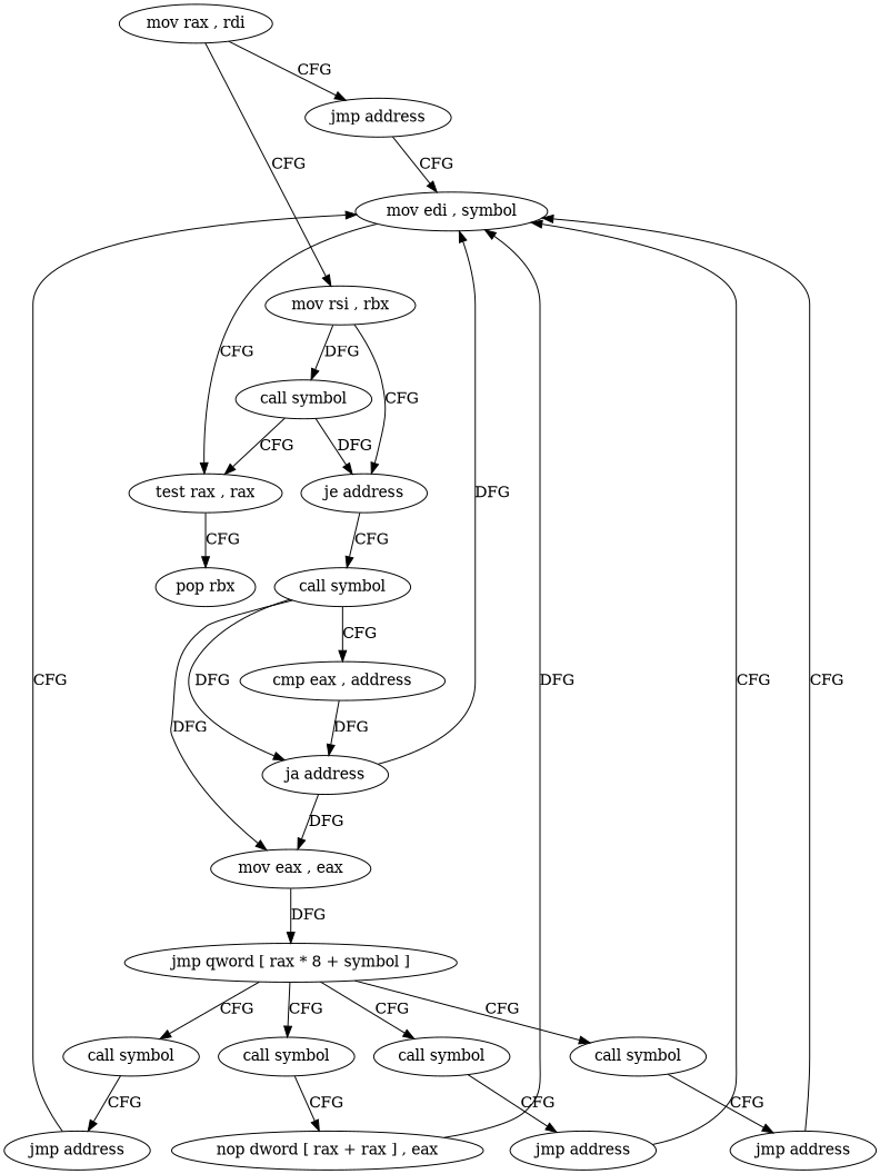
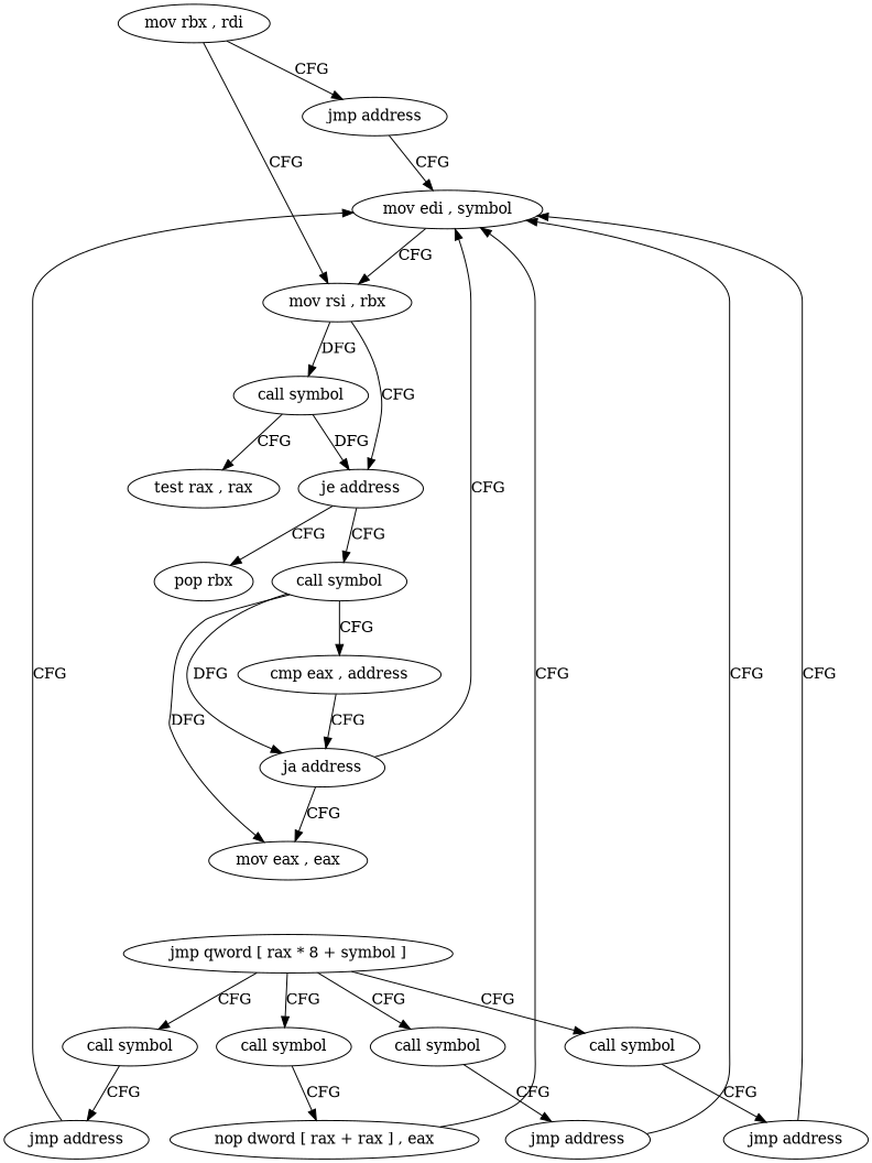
  digraph {
-   n1 [label="mov rax , rdi"]
+   n1 [label="mov rbx , rdi"]
    n2 [label="jmp address"]
    n3 [label="mov rsi , rbx"]
    n4 [label="mov edi , symbol"]
    n5 [label="call symbol"]
    n6 [label="je address"]
    n7 [label="test rax , rax"]
    n8 [label="pop rbx"]
    n9 [label="call symbol"]
    n10 [label="cmp eax , address"]
    n11 [label="ja address"]
    n12 [label="mov eax , eax"]
    n13 [label="jmp qword [ rax * 8 + symbol ]"]
    n14 [label="call symbol"]
    n15 [label="call symbol"]
    n16 [label="call symbol"]
    n17 [label="call symbol"]
    n18 [label="nop dword [ rax + rax ] , eax"]
    n19 [label="jmp address"]
    n20 [label="jmp address"]
    n21 [label="jmp address"]
    n1 -> n2 [label=CFG]
    n1 -> n3 [label=CFG]
    n2 -> n4 [label=CFG]
    n3 -> n5 [label=DFG]
    n3 -> n6 [label=CFG]
-   n4 -> n7 [label=CFG]
+   n4 -> n3 [label=CFG]
    n5 -> n6 [label=DFG]
    n5 -> n7 [label=CFG]
-   n7 -> n8 [label=CFG]
+   n6 -> n8 [label=CFG]
    n6 -> n9 [label=CFG]
    n9 -> n10 [label=CFG]
    n9 -> n11 [label=DFG]
    n9 -> n12 [label=DFG]
-   n10 -> n11 [label=DFG]
-   n11 -> n4 [label=DFG]
-   n11 -> n12 [label=DFG]
-   n12 -> n13 [label=DFG]
+   n10 -> n11 [label=CFG]
+   n11 -> n4 [label=CFG]
+   n11 -> n12 [label=CFG]
    n13 -> n14 [label=CFG]
    n13 -> n15 [label=CFG]
    n13 -> n16 [label=CFG]
    n13 -> n17 [label=CFG]
    n14 -> n18 [label=CFG]
    n15 -> n19 [label=CFG]
    n16 -> n20 [label=CFG]
    n17 -> n21 [label=CFG]
-   n18 -> n4 [label=DFG]
+   n18 -> n4 [label=CFG]
    n19 -> n4 [label=CFG]
    n20 -> n4 [label=CFG]
    n21 -> n4 [label=CFG]
  }
